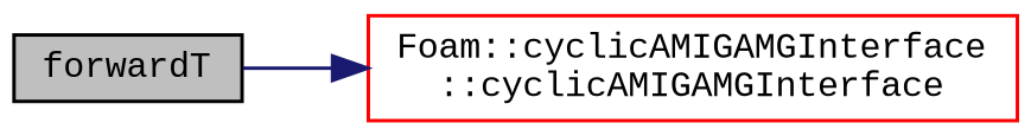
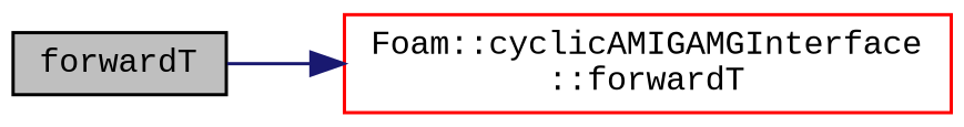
  digraph {
    rankdir=LR
    fontname="Liberation Mono"
    node [fontname="Liberation Mono" fontsize=10 shape=record]
    n1 [color=black fillcolor=grey75 fontcolor=black height=0.2 label=forwardT style=filled width=0.4]
-   n2 [color=red height=0.2 label="Foam::cyclicAMIGAMGInterface\l::cyclicAMIGAMGInterface" width=0.4]
+   n2 [color=red height=0.2 label="Foam::cyclicAMIGAMGInterface\l::forwardT" width=0.4]
    n1 -> n2 [color=midnightblue fontname="Liberation Mono" fontsize=10 labelfontname=FreeSans labelfontsize=10 style=solid]
  }
